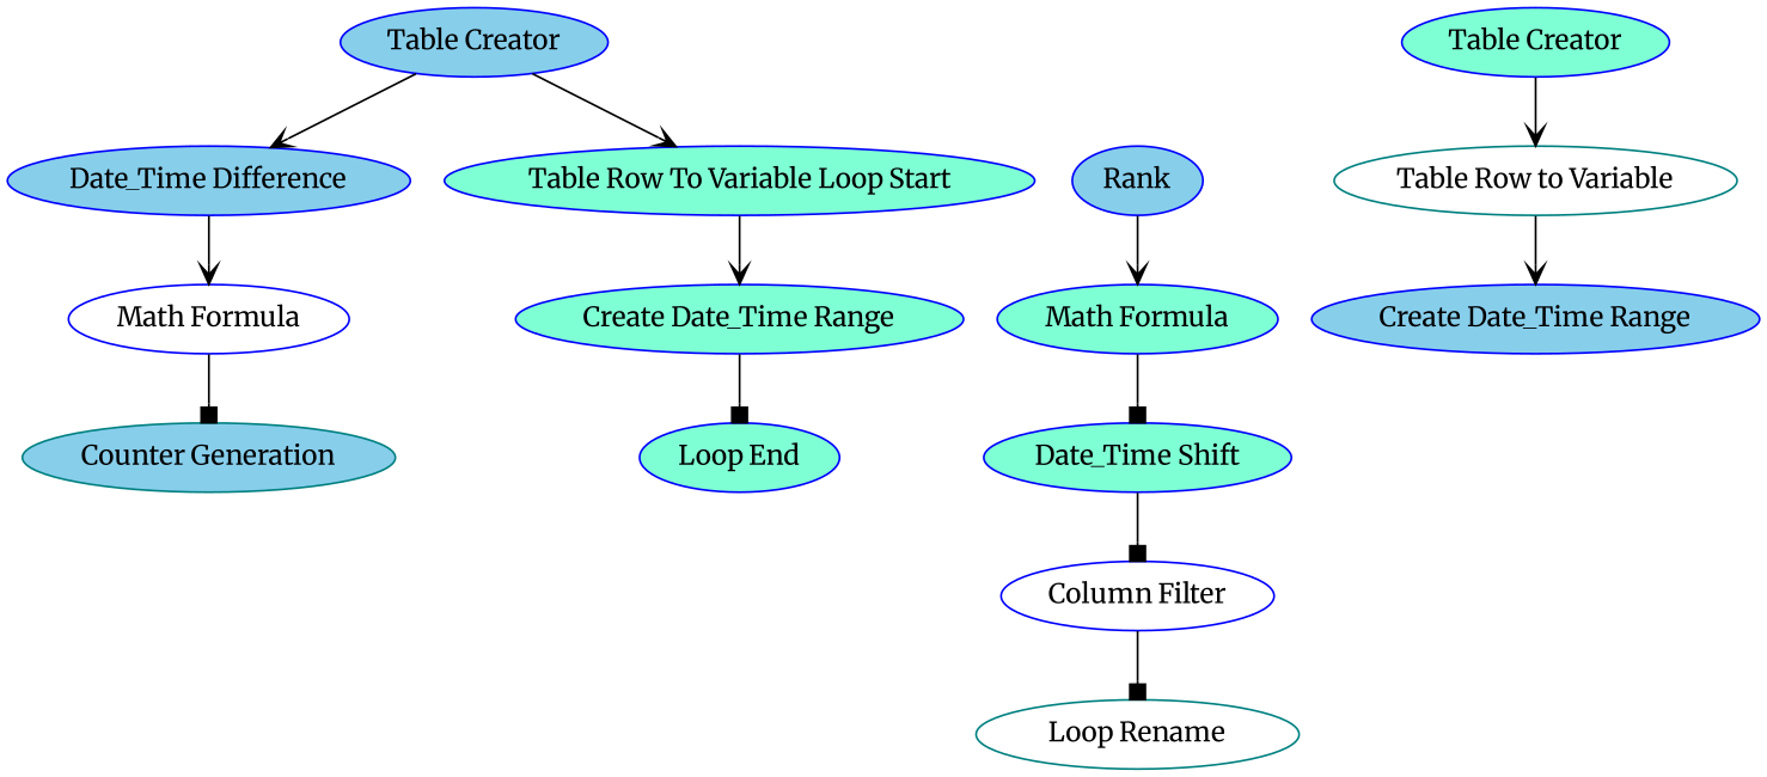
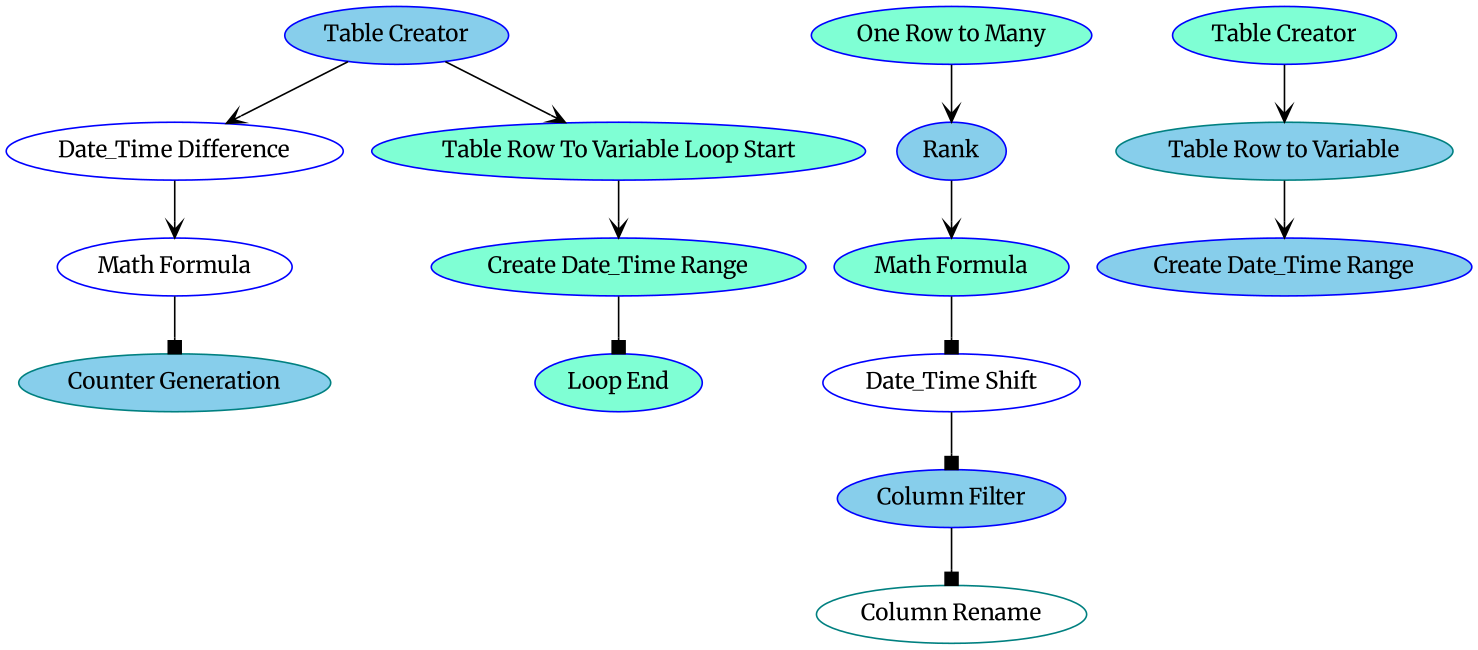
  digraph {
    fontname=Merriweather
    rankdir=TB
    node [color=blue fillcolor=skyblue fontname=Merriweather style=filled]
    edge [arrowhead=vee fontname=Merriweather]
-   n1 [label="Date_Time Difference"]
+   n1 [fillcolor=white label="Date_Time Difference"]
    n2 [fillcolor=white label="Math Formula"]
    n3 [color=teal label="Counter Generation"]
-   n4 [fillcolor=white label="Column Filter"]
-   n5 [color=teal fillcolor=white label="Loop Rename"]
+   n4 [label="Column Filter"]
+   n5 [color=teal fillcolor=white label="Column Rename"]
+   n6 [fillcolor=aquamarine label="One Row to Many"]
    n7 [label=Rank]
    n8 [fillcolor=aquamarine label="Math Formula"]
-   n9 [fillcolor=aquamarine label="Date_Time Shift"]
+   n9 [fillcolor=white label="Date_Time Shift"]
    n10 [label="Table Creator"]
    n11 [fillcolor=aquamarine label="Table Row To Variable Loop Start"]
    n12 [fillcolor=aquamarine label="Create Date_Time Range"]
    n13 [fillcolor=aquamarine label="Loop End"]
    n14 [fillcolor=aquamarine label="Table Creator"]
-   n15 [color=teal fillcolor=white label="Table Row to Variable"]
+   n15 [color=teal label="Table Row to Variable"]
    n16 [label="Create Date_Time Range"]
    n1 -> n2
    n2 -> n3 [arrowhead=box]
    n4 -> n5 [arrowhead=box]
+   n6 -> n7
    n7 -> n8
    n8 -> n9 [arrowhead=box]
    n9 -> n4 [arrowhead=box]
    n10 -> n1
    n10 -> n11
    n11 -> n12
    n12 -> n13 [arrowhead=box]
    n14 -> n15
    n15 -> n16
  }
